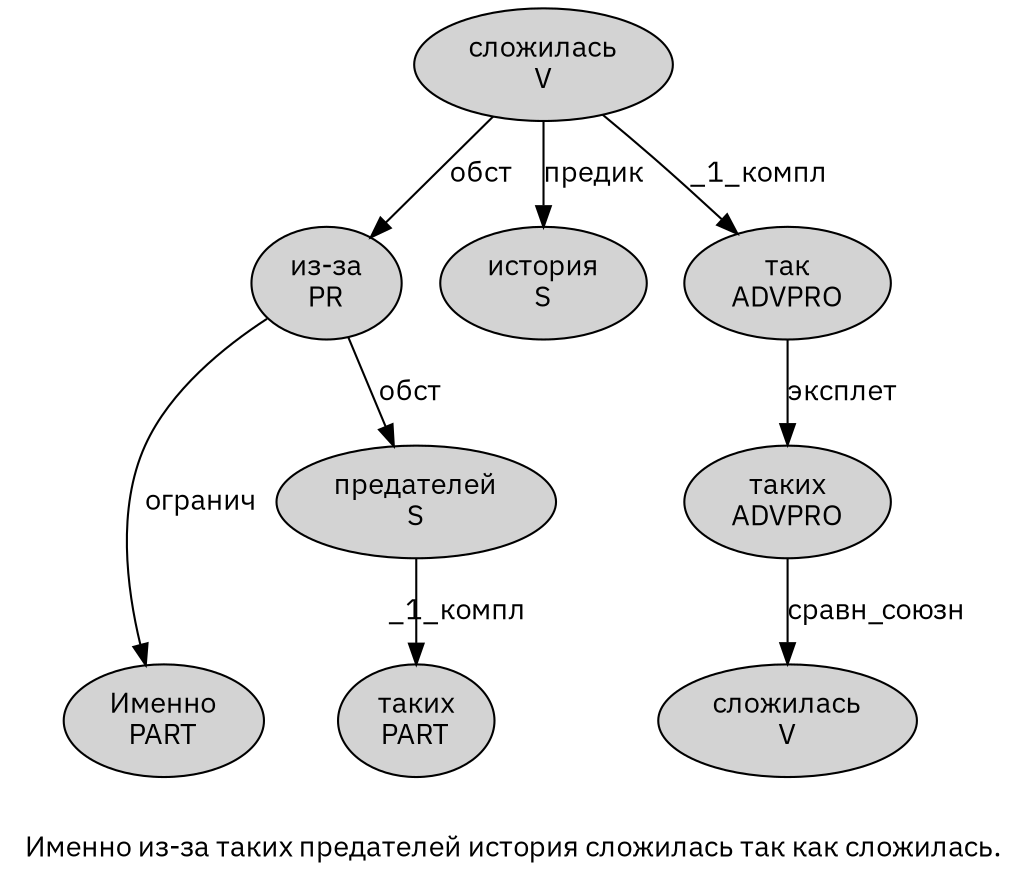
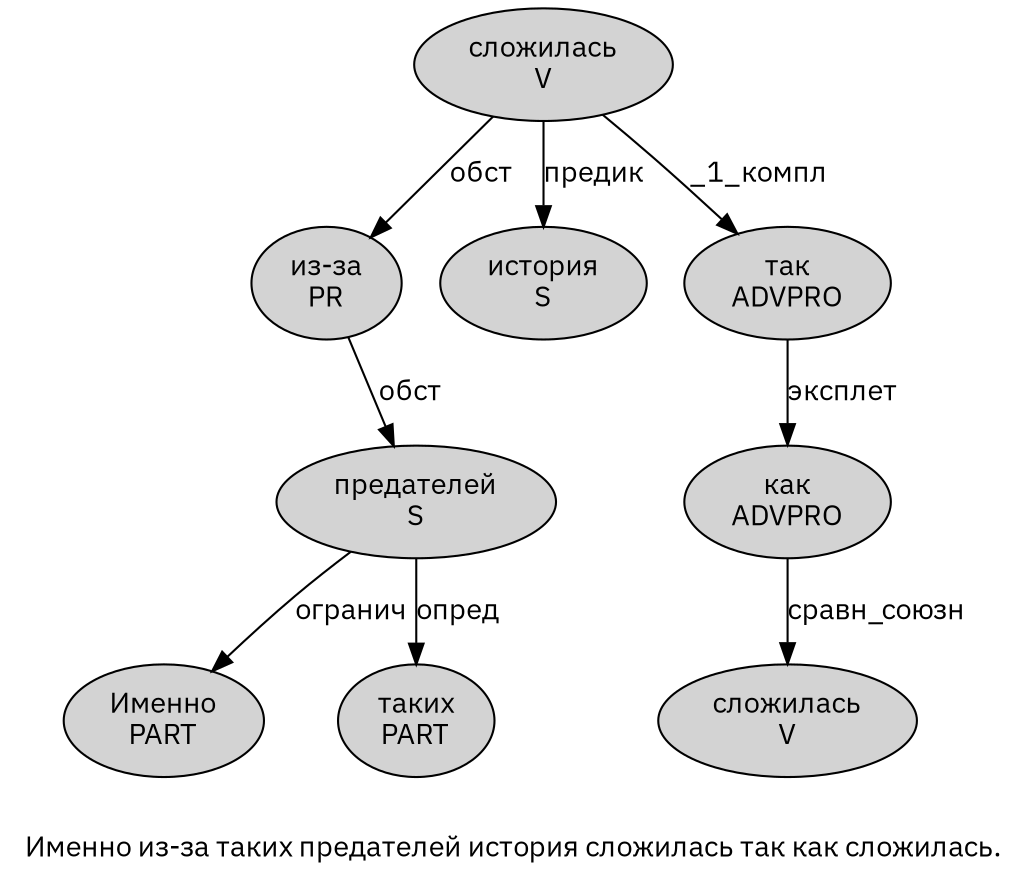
  digraph {
    fontname="IBM Plex Sans"
    label="Именно из-за таких предателей история сложилась так как сложилась."
    node [fillcolor=lightgray fontname="IBM Plex Sans" penwidth=1 shape=ellipse style=filled]
    edge [fontname="IBM Plex Sans"]
    n1 [label="Именно\nPART"]
    n2 [label="из-за\nPR"]
    n3 [label="предателей\nS"]
    n4 [label="таких\nPART"]
    n5 [label="история\nS"]
    n6 [label="сложилась\nV"]
    n7 [label="так\nADVPRO"]
-   n8 [label="таких\nADVPRO"]
+   n8 [label="как\nADVPRO"]
    n9 [label="сложилась\nV"]
-   n2 -> n1 [label="огранич"]
+   n3 -> n1 [label="огранич"]
    n2 -> n3 [label="обст"]
-   n3 -> n4 [label="_1_компл"]
+   n3 -> n4 [label="опред"]
    n6 -> n2 [label="обст"]
    n6 -> n5 [label="предик"]
    n6 -> n7 [label="_1_компл"]
    n7 -> n8 [label="эксплет"]
    n8 -> n9 [label="сравн_союзн"]
  }
